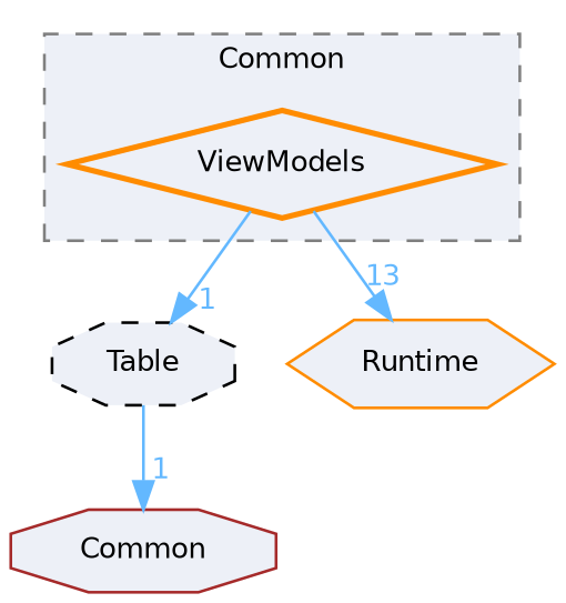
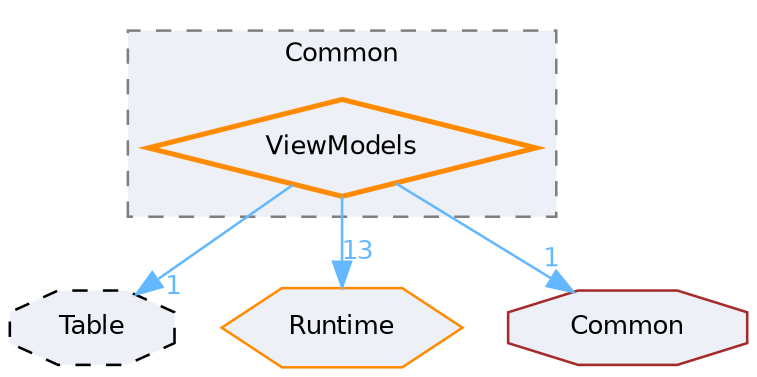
  digraph {
    compound=true
    node [color=darkorange fillcolor="#edf0f7" fontname=Helvetica fontsize=10 shape=octagon style=filled]
    edge [color=steelblue1 fontcolor=steelblue1 fontname=Helvetica fontsize=10 headlabel=1 labeldistance=1.5 labelfontname=Helvetica labelfontsize=10 style=solid]
    n1 [height=0.2 label=ViewModels shape=diamond style="filled,bold" width=0.4]
    n2 [color=black height=0.2 label=Table style="filled,dashed" width=0.4]
    n3 [height=0.2 label=Runtime shape=hexagon width=0.4]
    n4 [color=brown height=0.2 label=Common width=0.4]
    subgraph cluster_1 {
      bgcolor="#edf0f7"
      fontname=Helvetica
      fontsize=10
      label=Common
      pencolor=grey50
      style="filled,dashed"
      n1
    }
    n1 -> n2
    n1 -> n3 [headlabel=13]
-   n2 -> n4
+   n1 -> n4
  }
